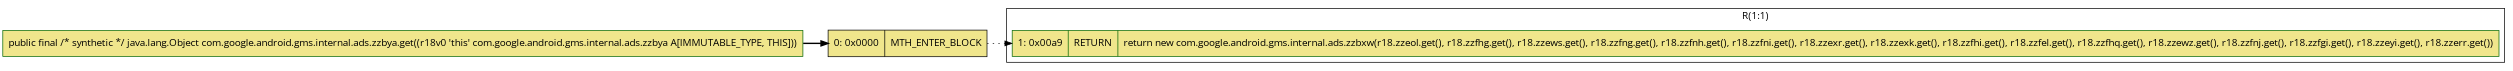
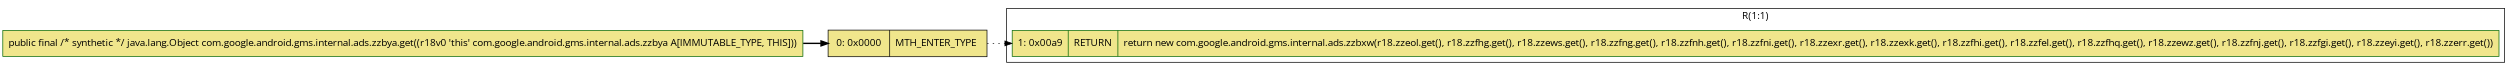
  digraph {
    rankdir=LR
    fontname="Open Sans"
    node [color=darkgreen shape=record style=filled fillcolor=khaki fontname="Open Sans"]
    edge [fontname="Open Sans"]
    n1 [label="{1\:\ 0x00a9|RETURN\l|return new com.google.android.gms.internal.ads.zzbxw(r18.zzeol.get(), r18.zzfhg.get(), r18.zzews.get(), r18.zzfng.get(), r18.zzfnh.get(), r18.zzfni.get(), r18.zzexr.get(), r18.zzexk.get(), r18.zzfhi.get(), r18.zzfel.get(), r18.zzfhq.get(), r18.zzewz.get(), r18.zzfnj.get(), r18.zzfgi.get(), r18.zzeyi.get(), r18.zzerr.get())\l}"]
-   n2 [color=black label="{0\:\ 0x0000|MTH_ENTER_BLOCK\l}"]
+   n2 [color=black label="{0\:\ 0x0000|MTH_ENTER_TYPE\l}"]
    n3 [label="{public final \/* synthetic *\/ java.lang.Object com.google.android.gms.internal.ads.zzbya.get((r18v0 'this' com.google.android.gms.internal.ads.zzbya A[IMMUTABLE_TYPE, THIS])) }"]
    subgraph cluster_1 {
      label="R(1:1)"
      n1
    }
    n2 -> n1 [style=dotted]
    n3 -> n2 [style=bold]
  }
